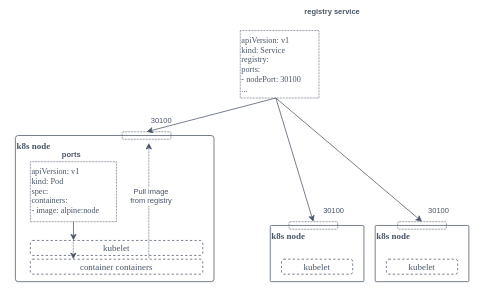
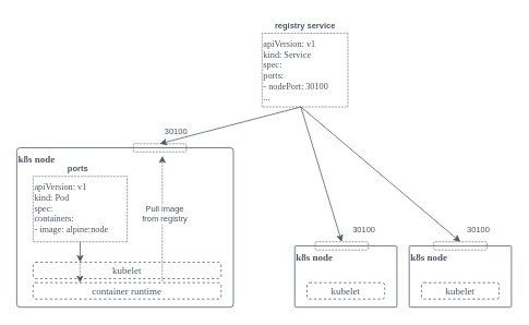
  <mxCell id="0" />
  <mxCell id="1" parent="0" />
  <mxCell id="2" value="" style="rounded=1;whiteSpace=wrap;fillColor=none;dashed=1;dashPattern=1 1;strokeColor=#4a5568;fontColor=#4A5568;fontFamily=Maven Pro;fontSource=https%3A%2F%2Ffonts.googleapis.com%2Fcss%3Ffamily%3DMaven%2BPro;" parent="1" vertex="1"><mxGeometry x="385" y="295" width="65" height="10" as="geometry" /></mxCell>
  <mxCell id="3" value="k8s node" style="rounded=1;fontFamily=Maven Pro;strokeColor=#4A5568;fillColor=none;align=left;horizontal=1;verticalAlign=top;fontSource=https%3A%2F%2Ffonts.googleapis.com%2Fcss%3Ffamily%3DMaven%2BPro;fontStyle=1;fontColor=#4A5568;arcSize=2;" parent="1" vertex="1"><mxGeometry x="500" y="300" width="125" height="75" as="geometry" /></mxCell>
  <mxCell id="4" value="kubelet" style="rounded=1;dashed=1;strokeColor=#4A5568;fillColor=none;fontFamily=Maven Pro;align=center;fontSource=https%3A%2F%2Ffonts.googleapis.com%2Fcss%3Ffamily%3DMaven%2BPro;fontColor=#4A5568;" parent="1" vertex="1"><mxGeometry x="515" y="345" width="95" height="20" as="geometry" /></mxCell>
  <mxCell id="5" value="k8s node" style="rounded=1;fontFamily=Maven Pro;strokeColor=#4A5568;fillColor=none;align=left;horizontal=1;verticalAlign=top;fontSource=https%3A%2F%2Ffonts.googleapis.com%2Fcss%3Ffamily%3DMaven%2BPro;fontStyle=1;fontColor=#4A5568;arcSize=2;" vertex="1" parent="1"><mxGeometry x="360" y="300" width="125" height="75" as="geometry" /></mxCell>
  <mxCell id="6" value="kubelet" style="rounded=1;dashed=1;strokeColor=#4A5568;fillColor=none;fontFamily=Maven Pro;align=center;fontSource=https%3A%2F%2Ffonts.googleapis.com%2Fcss%3Ffamily%3DMaven%2BPro;fontColor=#4A5568;" vertex="1" parent="1"><mxGeometry x="375" y="345" width="95" height="20" as="geometry" /></mxCell>
  <mxCell id="7" value="" style="rounded=1;whiteSpace=wrap;fillColor=none;dashed=1;dashPattern=1 1;strokeColor=#4a5568;fontColor=#4A5568;fontFamily=Maven Pro;fontSource=https%3A%2F%2Ffonts.googleapis.com%2Fcss%3Ffamily%3DMaven%2BPro;" vertex="1" parent="1"><mxGeometry x="530" y="295" width="65" height="10" as="geometry" /></mxCell>
  <mxCell id="8" value="" style="rounded=1;whiteSpace=wrap;fillColor=none;dashed=1;dashPattern=1 1;strokeColor=#4a5568;fontColor=#4A5568;fontFamily=Maven Pro;fontSource=https%3A%2F%2Ffonts.googleapis.com%2Fcss%3Ffamily%3DMaven%2BPro;" vertex="1" parent="1"><mxGeometry x="162.5" y="175" width="65" height="10" as="geometry" /></mxCell>
  <mxCell id="9" value="k8s node" style="rounded=1;fontFamily=Maven Pro;strokeColor=#4A5568;fillColor=none;align=left;horizontal=1;verticalAlign=top;fontSource=https%3A%2F%2Ffonts.googleapis.com%2Fcss%3Ffamily%3DMaven%2BPro;fontStyle=1;fontColor=#4A5568;arcSize=2;" vertex="1" parent="1"><mxGeometry x="20" y="180" width="265" height="195" as="geometry" /></mxCell>
- <mxCell id="10" value="container containers" style="rounded=1;dashed=1;strokeColor=#4A5568;fillColor=none;fontFamily=Maven Pro;align=center;fontSource=https%3A%2F%2Ffonts.googleapis.com%2Fcss%3Ffamily%3DMaven%2BPro;fontColor=#4A5568;" vertex="1" parent="1"><mxGeometry x="40" y="345" width="230" height="20" as="geometry" /></mxCell>
+ <mxCell id="10" value="container runtime" style="rounded=1;dashed=1;strokeColor=#4A5568;fillColor=none;fontFamily=Maven Pro;align=center;fontSource=https%3A%2F%2Ffonts.googleapis.com%2Fcss%3Ffamily%3DMaven%2BPro;fontColor=#4A5568;" vertex="1" parent="1"><mxGeometry x="40" y="345" width="230" height="20" as="geometry" /></mxCell>
  <mxCell id="11" value="apiVersion: v1&#10;kind: Pod&#10;spec:&#10;  containers:&#10;  - image: alpine:node" style="text;fillColor=none;align=left;verticalAlign=top;rounded=0;dashed=1;dashPattern=1 1;fontFamily=Maven Pro;fontSource=https%3A%2F%2Ffonts.googleapis.com%2Fcss%3Ffamily%3DMaven%2BPro;strokeColor=#4a5568;fontColor=#4A5568;fontStyle=0;fontSize=11;" vertex="1" parent="1"><mxGeometry x="40" y="215" width="115" height="80" as="geometry" /></mxCell>
  <mxCell id="12" value="" style="endArrow=classic;html=1;rounded=0;fontColor=#000000;exitX=0.5;exitY=1;exitDx=0;exitDy=0;entryX=0.5;entryY=0;entryDx=0;entryDy=0;strokeColor=#4A5568;" edge="1" parent="1" target="8"><mxGeometry width="50" height="50" relative="1" as="geometry"><mxPoint x="367.5" y="130" as="sourcePoint" /><mxPoint x="350" y="200" as="targetPoint" /></mxGeometry></mxCell>
  <mxCell id="13" value="" style="endArrow=classic;html=1;rounded=0;fontColor=#000000;entryX=0.5;entryY=0;entryDx=0;entryDy=0;strokeColor=#4A5568;exitX=0.5;exitY=1;exitDx=0;exitDy=0;" edge="1" parent="1" target="2"><mxGeometry width="50" height="50" relative="1" as="geometry"><mxPoint x="367.5" y="130" as="sourcePoint" /><mxPoint x="200" y="180" as="targetPoint" /></mxGeometry></mxCell>
  <mxCell id="14" value="" style="endArrow=classic;html=1;rounded=0;fontColor=#000000;entryX=0.5;entryY=0;entryDx=0;entryDy=0;strokeColor=#4A5568;exitX=0.5;exitY=1;exitDx=0;exitDy=0;" edge="1" parent="1" target="7"><mxGeometry width="50" height="50" relative="1" as="geometry"><mxPoint x="367.5" y="130" as="sourcePoint" /><mxPoint x="400" y="180" as="targetPoint" /></mxGeometry></mxCell>
  <mxCell id="15" value="&lt;font color=&quot;#4a5568&quot; style=&quot;font-size: 10px&quot;&gt;30100&lt;/font&gt;" style="text;html=1;strokeColor=none;fillColor=none;align=center;verticalAlign=middle;whiteSpace=wrap;rounded=0;fontColor=#000000;" vertex="1" parent="1"><mxGeometry x="185" y="145" width="60" height="30" as="geometry" /></mxCell>
  <mxCell id="16" value="&lt;font color=&quot;#4a5568&quot; style=&quot;font-size: 10px&quot;&gt;30100&lt;/font&gt;" style="text;html=1;strokeColor=none;fillColor=none;align=center;verticalAlign=middle;whiteSpace=wrap;rounded=0;fontColor=#000000;" vertex="1" parent="1"><mxGeometry x="415" y="265" width="60" height="30" as="geometry" /></mxCell>
  <mxCell id="17" value="&lt;font color=&quot;#4a5568&quot; style=&quot;font-size: 10px&quot;&gt;30100&lt;/font&gt;" style="text;html=1;strokeColor=none;fillColor=none;align=center;verticalAlign=middle;whiteSpace=wrap;rounded=0;fontColor=#000000;" vertex="1" parent="1"><mxGeometry x="555" y="265" width="60" height="30" as="geometry" /></mxCell>
  <mxCell id="18" value="kubelet" style="rounded=1;dashed=1;strokeColor=#4A5568;fillColor=none;fontFamily=Maven Pro;align=center;fontSource=https%3A%2F%2Ffonts.googleapis.com%2Fcss%3Ffamily%3DMaven%2BPro;fontColor=#4A5568;" vertex="1" parent="1"><mxGeometry x="40" y="320" width="230" height="20" as="geometry" /></mxCell>
  <mxCell id="19" value="" style="endArrow=classic;html=1;rounded=0;fontColor=#000000;exitX=0.5;exitY=1;exitDx=0;exitDy=0;entryX=0.25;entryY=0;entryDx=0;entryDy=0;strokeColor=#4A5568;" edge="1" parent="1" source="11" target="18"><mxGeometry width="50" height="50" relative="1" as="geometry"><mxPoint x="372.5" y="135" as="sourcePoint" /><mxPoint x="200" y="180" as="targetPoint" /></mxGeometry></mxCell>
  <mxCell id="20" value="" style="endArrow=classic;html=1;rounded=0;fontColor=#000000;exitX=0.5;exitY=1;exitDx=0;exitDy=0;entryX=0.25;entryY=0;entryDx=0;entryDy=0;strokeColor=#4A5568;dashed=1;dashPattern=1 1;" edge="1" parent="1"><mxGeometry width="50" height="50" relative="1" as="geometry"><mxPoint x="97.3" y="320" as="sourcePoint" /><mxPoint x="97.3" y="345" as="targetPoint" /></mxGeometry></mxCell>
  <mxCell id="21" value="" style="endArrow=classic;html=1;rounded=0;dashed=1;dashPattern=1 1;fontSize=10;fontColor=#4A5568;strokeColor=#4A5568;exitX=0.687;exitY=1.171;exitDx=0;exitDy=0;exitPerimeter=0;entryX=0.672;entryY=0.051;entryDx=0;entryDy=0;entryPerimeter=0;" edge="1" parent="1" source="18" target="9"><mxGeometry width="50" height="50" relative="1" as="geometry"><mxPoint x="165" y="310" as="sourcePoint" /><mxPoint x="215" y="260" as="targetPoint" /></mxGeometry></mxCell>
  <mxCell id="22" value="Pull image&lt;br&gt;from registry" style="edgeLabel;html=1;align=center;verticalAlign=middle;resizable=0;points=[];fontSize=10;fontColor=#4A5568;" vertex="1" connectable="0" parent="21"><mxGeometry x="-0.137" relative="1" as="geometry"><mxPoint x="2" y="-17" as="offset" /></mxGeometry></mxCell>
- <mxCell id="23" value="apiVersion: v1&#10;kind: Service&#10;registry:&#10;  ports:&#10;  - nodePort: 30100&#10;..." style="text;fillColor=none;align=left;verticalAlign=top;rounded=0;dashed=1;dashPattern=1 1;fontFamily=Maven Pro;fontSource=https%3A%2F%2Ffonts.googleapis.com%2Fcss%3Ffamily%3DMaven%2BPro;strokeColor=#4a5568;fontColor=#4A5568;fontStyle=0;fontSize=11;" vertex="1" parent="1"><mxGeometry x="320" y="40" width="105" height="90" as="geometry" /></mxCell>
- <mxCell id="24" value="&lt;font color=&quot;#4a5568&quot; style=&quot;font-size: 10px&quot;&gt;&lt;b&gt;registry service&lt;/b&gt;&lt;/font&gt;" style="text;html=1;strokeColor=none;fillColor=none;align=center;verticalAlign=middle;whiteSpace=wrap;rounded=0;fontColor=#000000;" vertex="1" parent="1"><mxGeometry x="402.5" y="5" width="80" height="20" as="geometry" /></mxCell>
+ <mxCell id="23" value="apiVersion: v1&#10;kind: Service&#10;spec:&#10;  ports:&#10;  - nodePort: 30100&#10;..." style="text;fillColor=none;align=left;verticalAlign=top;rounded=0;dashed=1;dashPattern=1 1;fontFamily=Maven Pro;fontSource=https%3A%2F%2Ffonts.googleapis.com%2Fcss%3Ffamily%3DMaven%2BPro;strokeColor=#4a5568;fontColor=#4A5568;fontStyle=0;fontSize=11;" vertex="1" parent="1"><mxGeometry x="320" y="40" width="105" height="90" as="geometry" /></mxCell>
+ <mxCell id="24" value="&lt;font color=&quot;#4a5568&quot; style=&quot;font-size: 10px&quot;&gt;&lt;b&gt;registry service&lt;/b&gt;&lt;/font&gt;" style="text;html=1;strokeColor=none;fillColor=none;align=center;verticalAlign=middle;whiteSpace=wrap;rounded=0;fontColor=#000000;" vertex="1" parent="1"><mxGeometry x="332.5" y="20" width="80" height="20" as="geometry" /></mxCell>
  <mxCell id="25" value="&lt;font color=&quot;#4a5568&quot; style=&quot;font-size: 10px&quot;&gt;&lt;b&gt;ports&lt;/b&gt;&lt;/font&gt;" style="text;html=1;strokeColor=none;fillColor=none;align=center;verticalAlign=middle;whiteSpace=wrap;rounded=0;fontColor=#000000;" vertex="1" parent="1"><mxGeometry x="55" y="195" width="80" height="20" as="geometry" /></mxCell>
